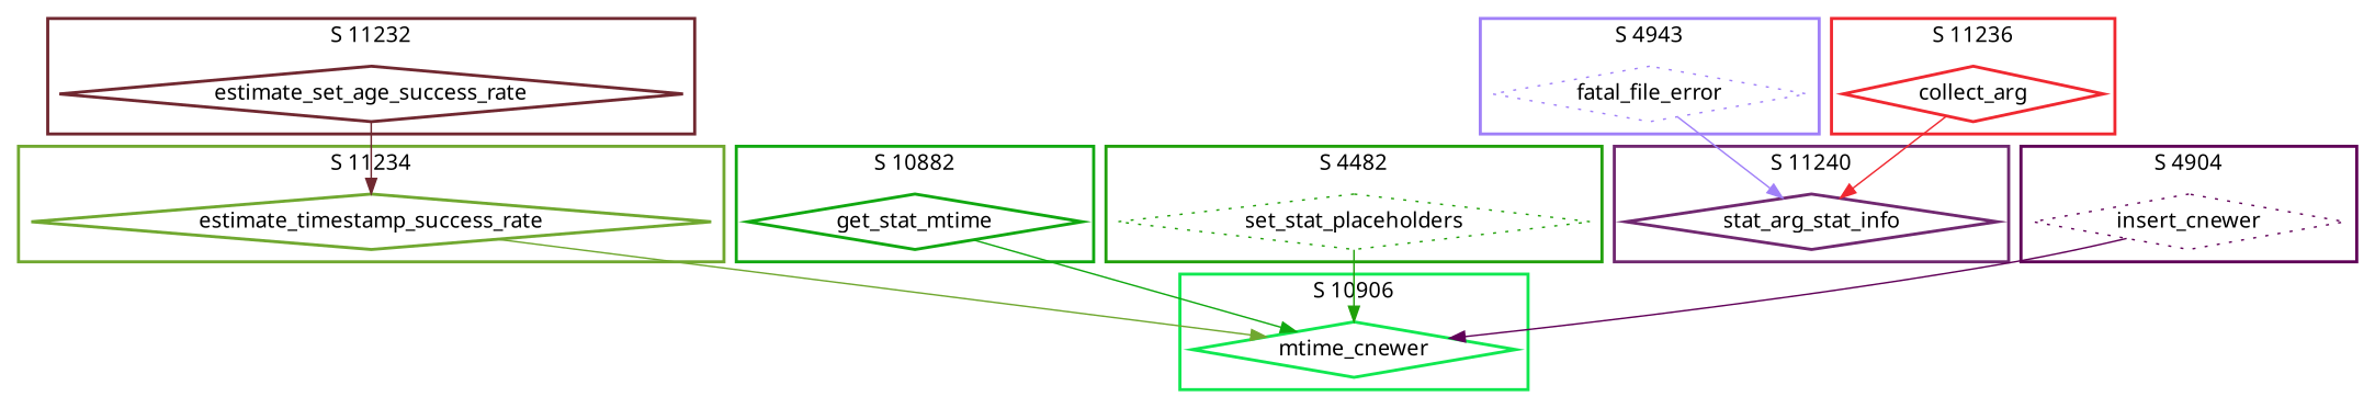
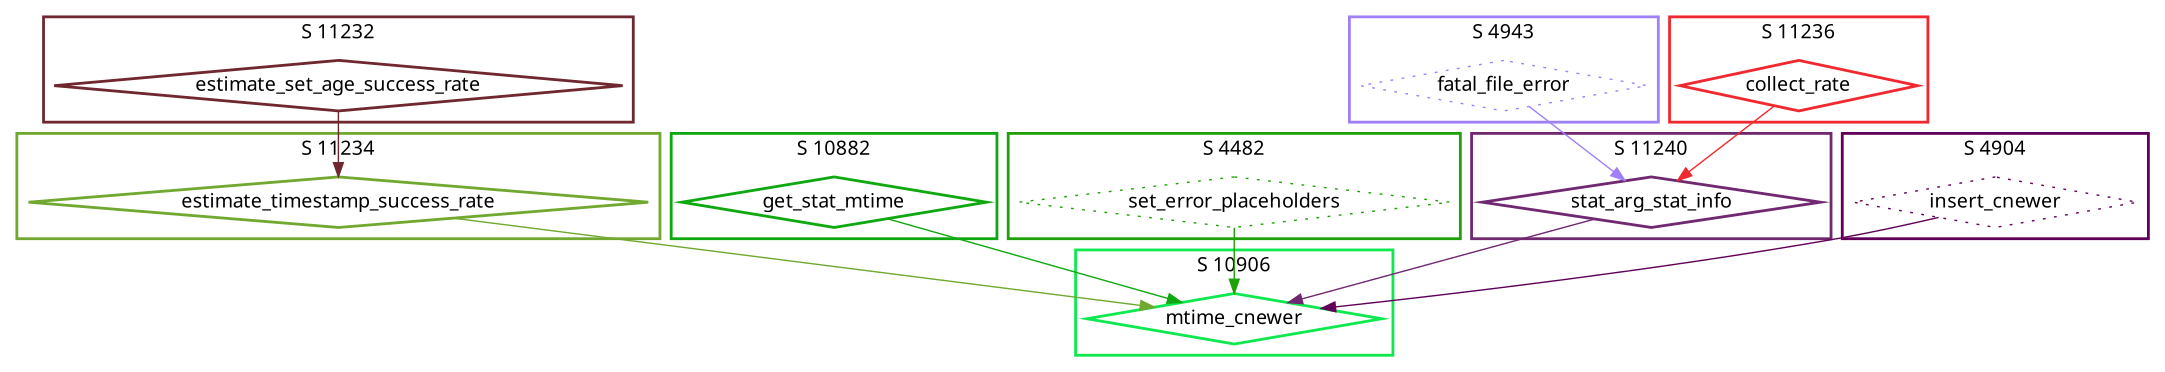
  digraph {
    fontname="Noto Sans"
    node [fontname="Noto Sans" shape=diamond style=bold]
    edge [fontname="Noto Sans"]
    n1 [color="#702830" label=estimate_set_age_success_rate]
    n2 [color="#10A810" label=get_stat_mtime]
    n3 [color="#70A830" label=estimate_timestamp_success_rate]
-   n4 [color="#20A008" label=set_stat_placeholders style=dotted]
+   n4 [color="#20A008" label=set_error_placeholders style=dotted]
    n5 [color="#A080F8" label=fatal_file_error style=dotted]
    n6 [color="#702870" label=stat_arg_stat_info]
-   n7 [color="#F02830" label=collect_arg]
+   n7 [color="#F02830" label=collect_rate]
    n8 [color="#10E850" label=mtime_cnewer]
    n9 [color="#600058" label=insert_cnewer style=dotted]
    subgraph cluster_1 {
      color="#702830"
      label="S 11232"
      style=bold
      n1
    }
    subgraph cluster_2 {
      color="#10A810"
      label="S 10882"
      style=bold
      n2
    }
    subgraph cluster_3 {
      color="#70A830"
      label="S 11234"
      style=bold
      n3
    }
    subgraph cluster_4 {
      color="#20A008"
      label="S 4482"
      style=bold
      n4
    }
    subgraph cluster_5 {
      color="#A080F8"
      label="S 4943"
      style=bold
      n5
    }
    subgraph cluster_6 {
      color="#702870"
      label="S 11240"
      style=bold
      n6
    }
    subgraph cluster_7 {
      color="#F02830"
      label="S 11236"
      style=bold
      n7
    }
    subgraph cluster_8 {
      color="#10E850"
      label="S 10906"
      style=bold
      n8
    }
    subgraph cluster_9 {
      color="#600058"
      label="S 4904"
      style=bold
      n9
    }
    n1 -> n3 [color="#702830"]
    n2 -> n8 [color="#10A810"]
    n3 -> n8 [color="#70A830"]
    n4 -> n8 [color="#20A008"]
    n5 -> n6 [color="#A080F8"]
+   n6 -> n8 [color="#702870"]
    n7 -> n6 [color="#F02830"]
    n9 -> n8 [color="#600058"]
  }
